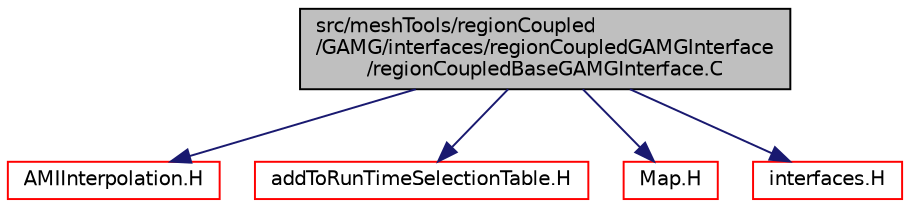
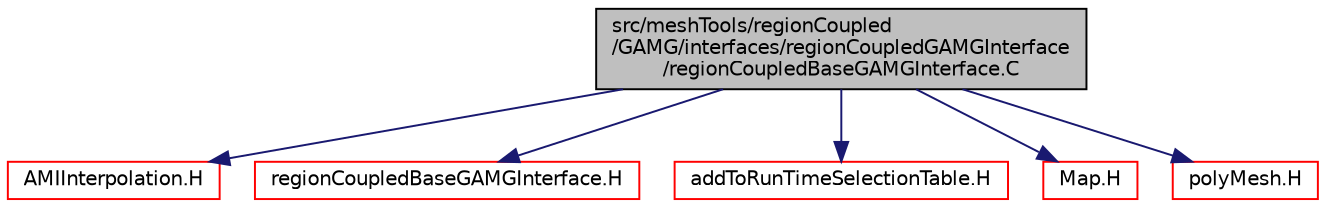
  digraph {
    node [color=red fontname=Helvetica fontsize=10 shape=record]
    edge [color=midnightblue fontname=Helvetica fontsize=10 labelfontname=Helvetica labelfontsize=10 style=solid]
    n1 [color=black fillcolor=grey75 fontcolor=black height=0.2 label="src/meshTools/regionCoupled\l/GAMG/interfaces/regionCoupledGAMGInterface\l/regionCoupledBaseGAMGInterface.C" style=filled width=0.4]
    n2 [height=0.2 label="AMIInterpolation.H" width=0.4]
+   n3 [height=0.2 label="regionCoupledBaseGAMGInterface.H" width=0.4]
    n4 [height=0.2 label="addToRunTimeSelectionTable.H" width=0.4]
    n5 [height=0.2 label="Map.H" width=0.4]
-   n6 [height=0.2 label="interfaces.H" width=0.4]
+   n6 [height=0.2 label="polyMesh.H" width=0.4]
    n1 -> n2
+   n1 -> n3
    n1 -> n4
    n1 -> n5
    n1 -> n6
  }
